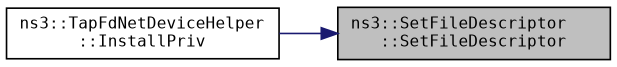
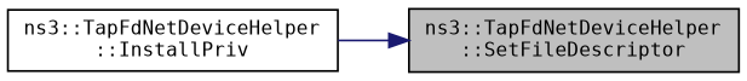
  digraph {
    rankdir=RL
    fontname="DejaVu Sans Mono"
    node [color=black fontname="DejaVu Sans Mono" fontsize=10 shape=record style=filled]
-   n1 [fillcolor=grey75 fontcolor=black height=0.2 label="ns3::SetFileDescriptor\l::SetFileDescriptor" width=0.4]
+   n1 [fillcolor=grey75 fontcolor=black height=0.2 label="ns3::TapFdNetDeviceHelper\l::SetFileDescriptor" width=0.4]
    n2 [fillcolor=white height=0.2 label="ns3::TapFdNetDeviceHelper\l::InstallPriv" width=0.4]
    n1 -> n2 [color=midnightblue dir=back fontname="DejaVu Sans Mono" fontsize=10 labelfontname=Helvetica labelfontsize=10 style=solid]
  }
